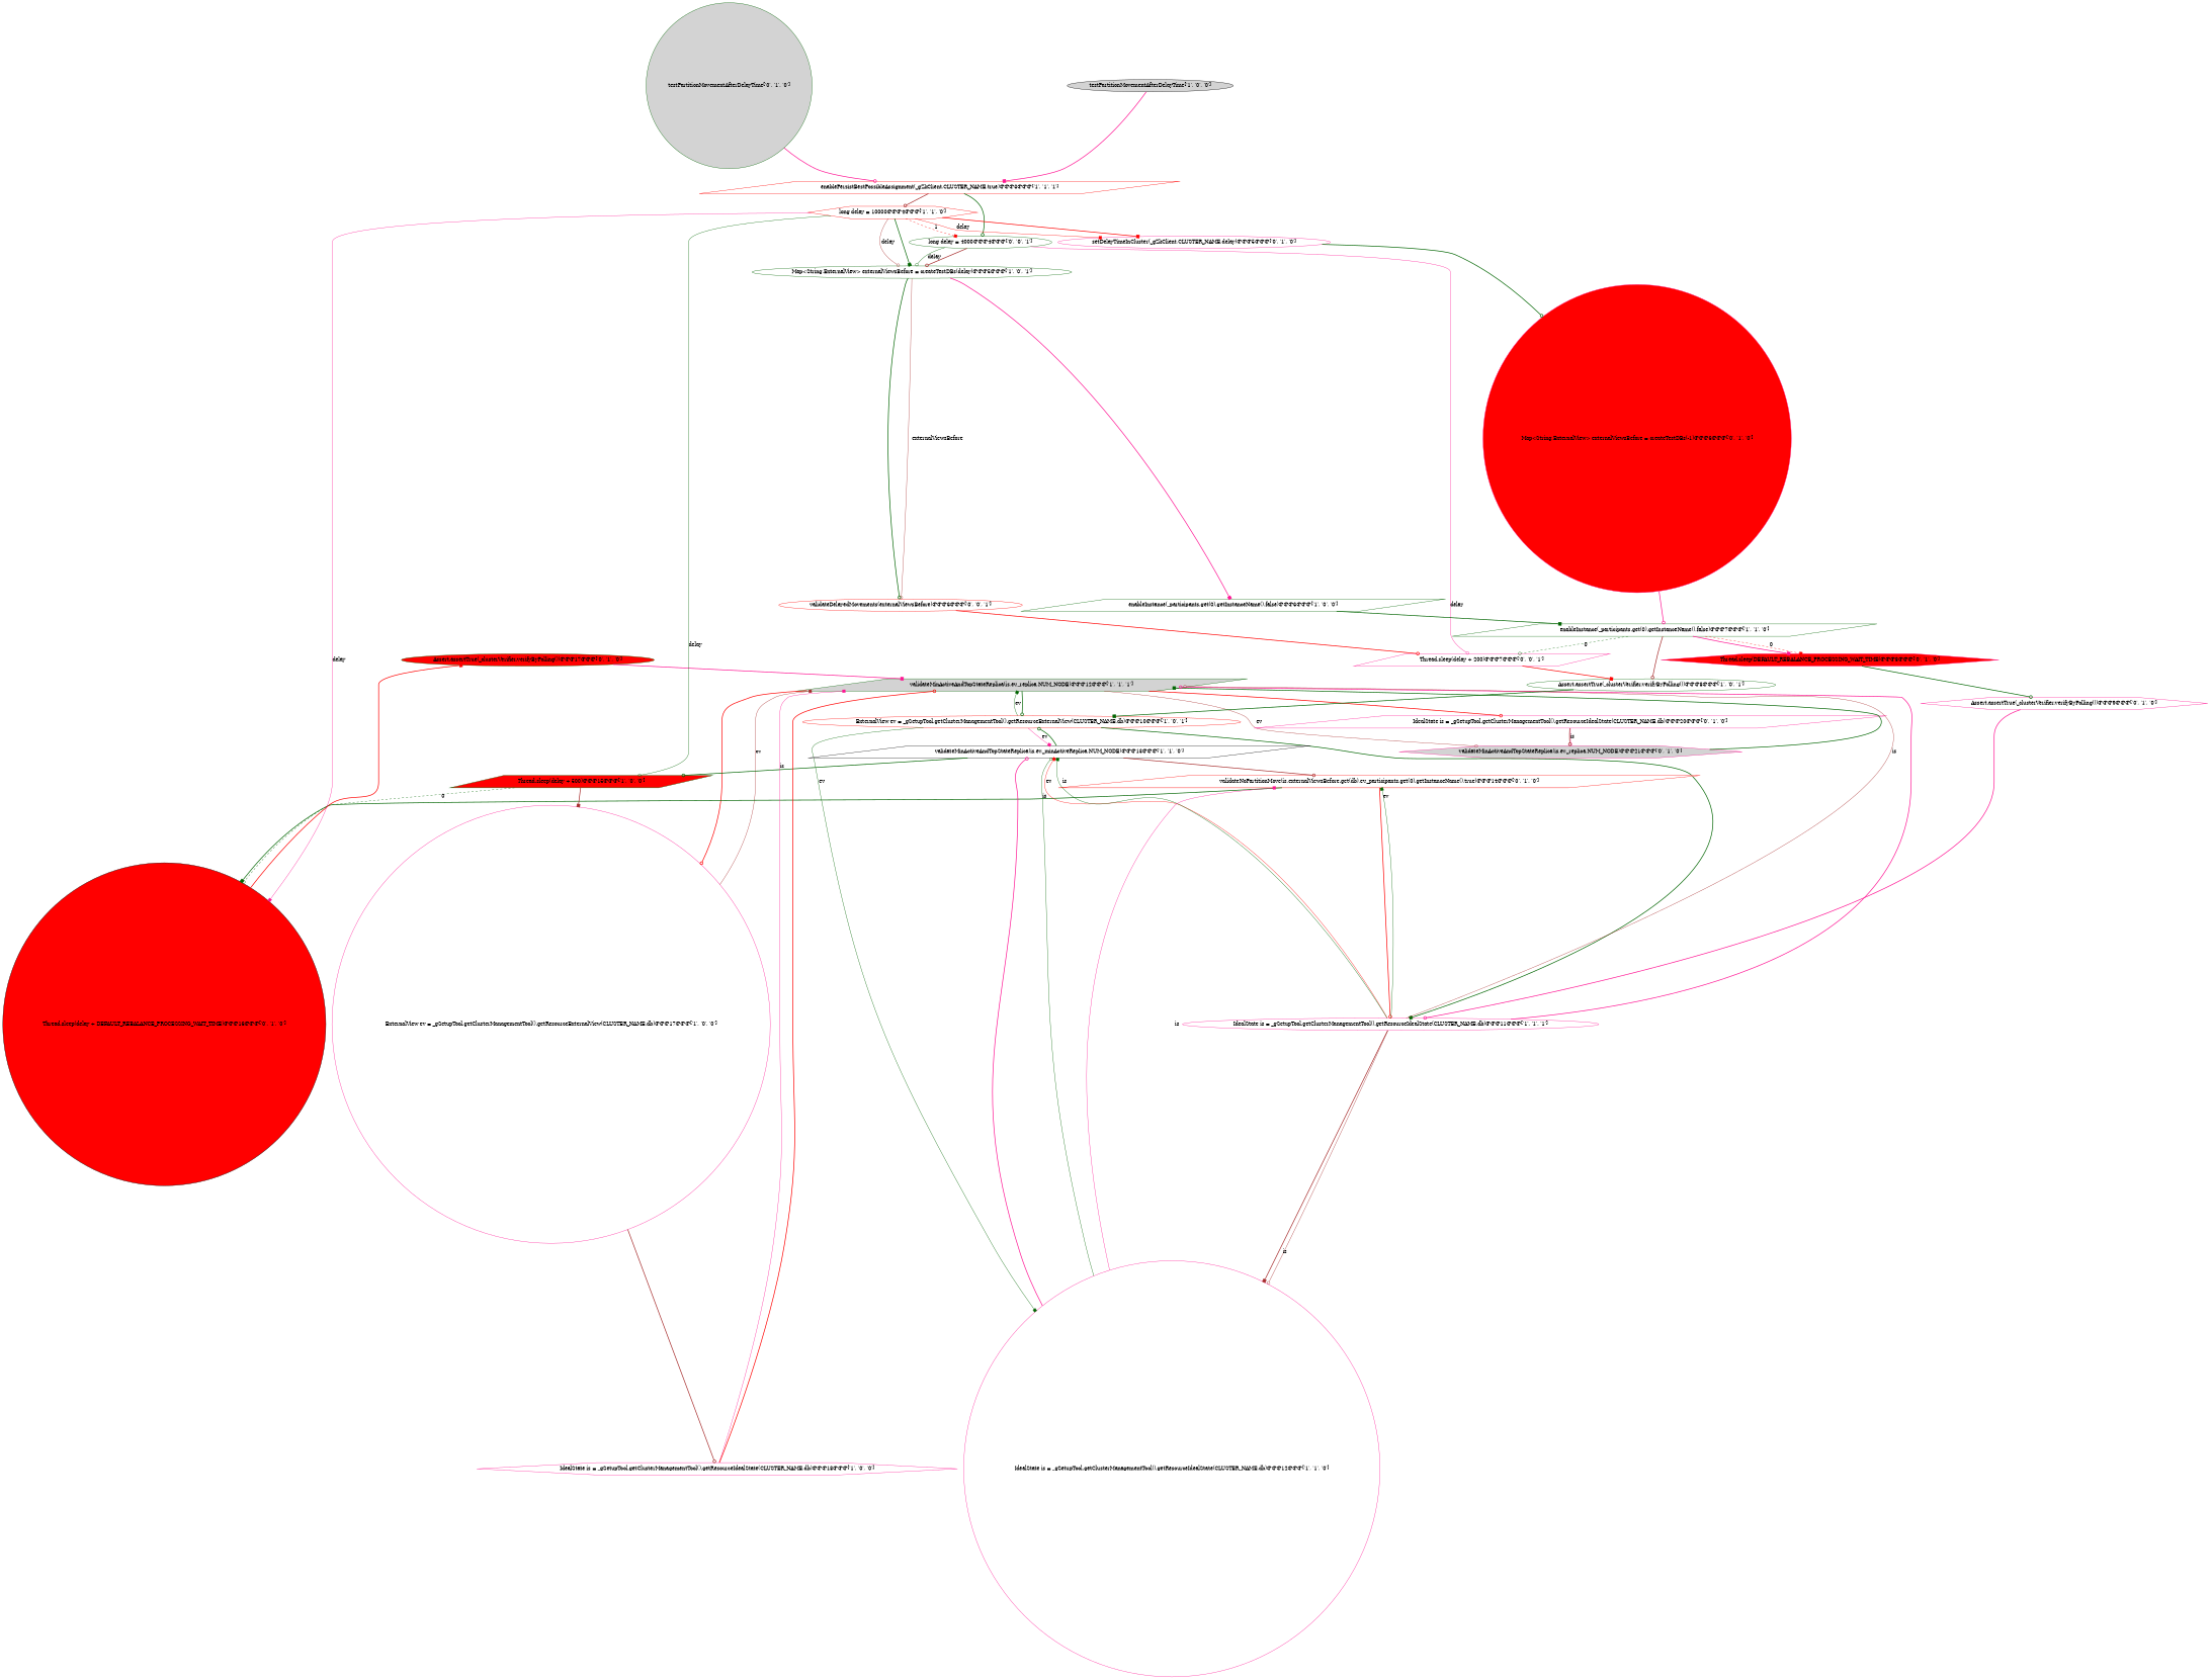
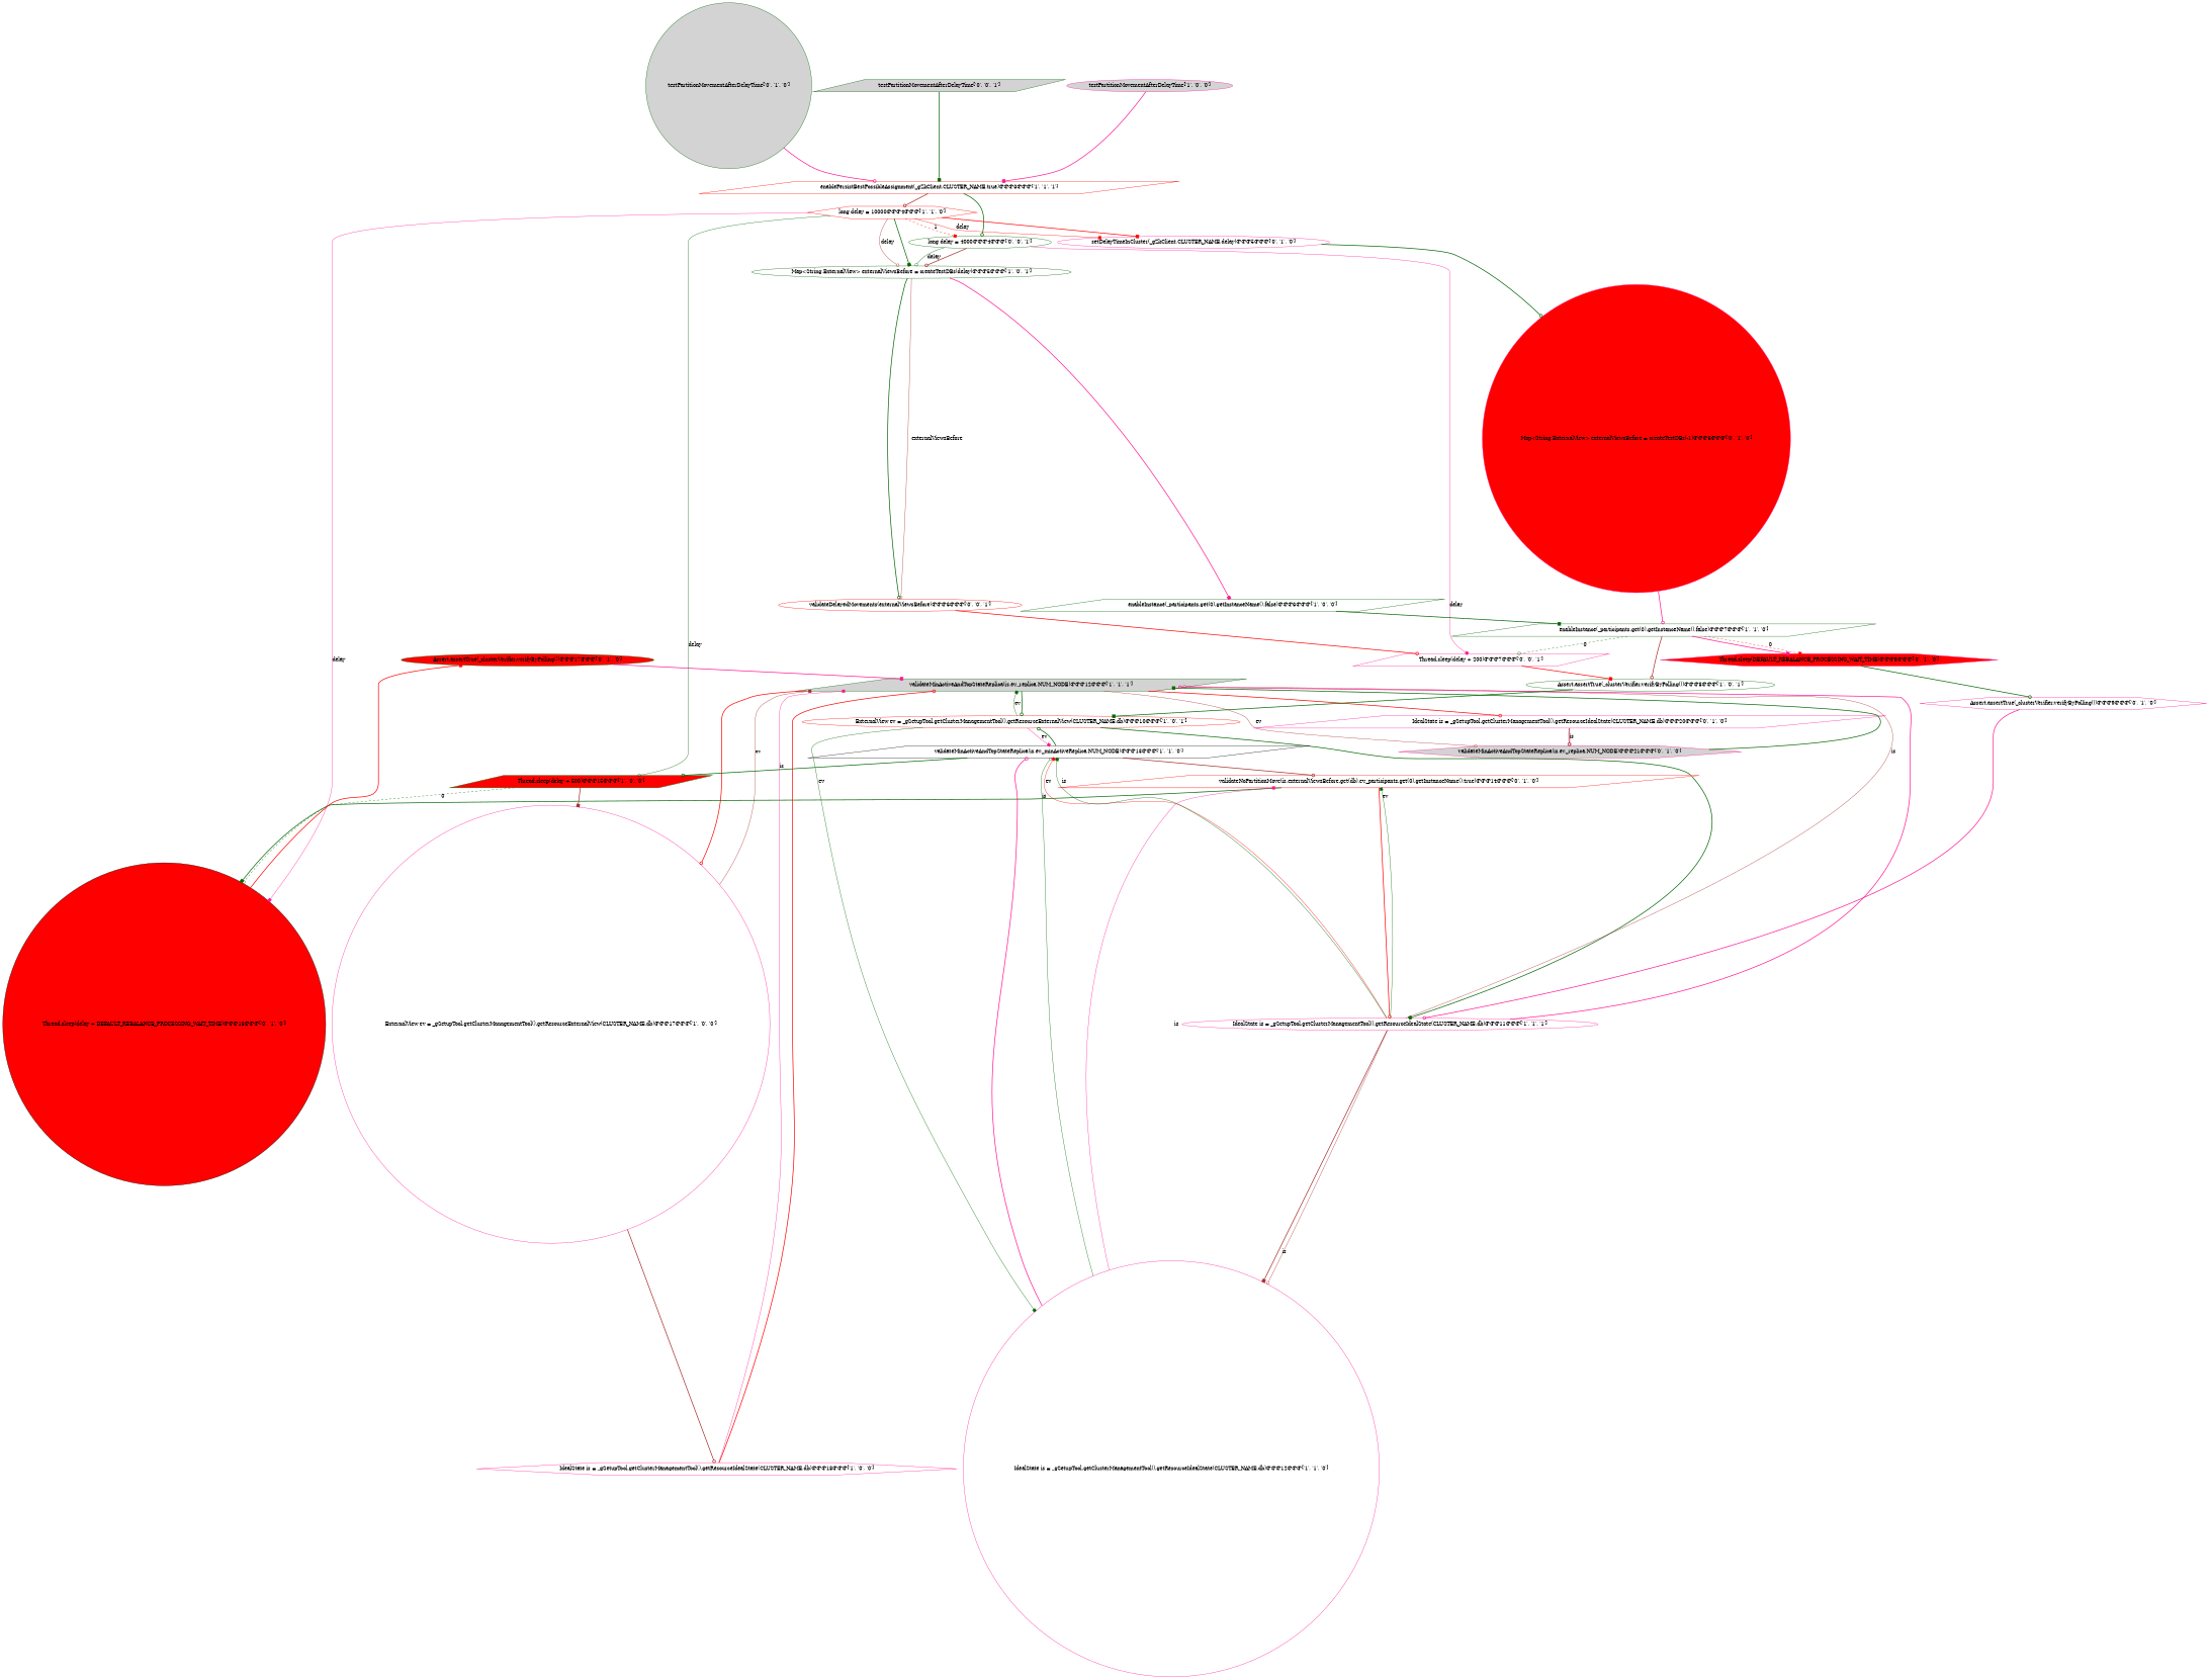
  digraph {
    node [color=deeppink fillcolor=white shape=parallelogram style=filled]
    edge [arrowhead=odot color=darkgreen style=bold]
    n1 [color=darkgreen fillcolor=red label="Assert.assertTrue(_clusterVerifier.verifyByPolling())@@@17@@@['0', '1', '0']" shape=ellipse]
    n2 [color=darkgreen fillcolor=lightgray label="validateMinActiveAndTopStateReplica(is,ev,_replica,NUM_NODE)@@@12@@@['1', '1', '1']"]
    n3 [fillcolor=lightgray label="validateMinActiveAndTopStateReplica(is,ev,_replica,NUM_NODE)@@@21@@@['0', '1', '0']" shape=hexagon]
    n4 [color=red label="ExternalView ev = _gSetupTool.getClusterManagementTool().getResourceExternalView(CLUSTER_NAME,db)@@@10@@@['1', '0', '1']" shape=ellipse]
    n5 [label="IdealState is = _gSetupTool.getClusterManagementTool().getResourceIdealState(CLUSTER_NAME,db)@@@20@@@['0', '1', '0']"]
    n6 [label="ExternalView ev = _gSetupTool.getClusterManagementTool().getResourceExternalView(CLUSTER_NAME,db)@@@17@@@['1', '0', '0']" shape=circle]
    n7 [color=red label="validateNoPartitionMove(is,externalViewsBefore.get(db),ev,_participants.get(0).getInstanceName(),true)@@@14@@@['0', '1', '0']"]
    n8 [label="IdealState is = _gSetupTool.getClusterManagementTool().getResourceIdealState(CLUSTER_NAME,db)@@@11@@@['1', '1', '1']" shape=ellipse]
    n9 [color=black fillcolor=red label="Thread.sleep(delay + DEFAULT_REBALANCE_PROCESSING_WAIT_TIME)@@@16@@@['0', '1', '0']" shape=circle]
    n10 [label="IdealState is = _gSetupTool.getClusterManagementTool().getResourceIdealState(CLUSTER_NAME,db)@@@12@@@['1', '1', '0']" shape=circle]
    n11 [color=black label="validateMinActiveAndTopStateReplica(is,ev,_minActiveReplica,NUM_NODE)@@@13@@@['1', '1', '0']"]
    n12 [color=darkgreen fillcolor=red label="Thread.sleep(delay + 500)@@@15@@@['1', '0', '0']"]
    n13 [color=red label="enablePersistBestPossibleAssignment(_gZkClient,CLUSTER_NAME,true)@@@3@@@['1', '1', '1']"]
    n14 [color=red label="long delay = 10000@@@4@@@['1', '1', '0']" shape=hexagon]
    n15 [color=darkgreen label="long delay = 4000@@@4@@@['0', '0', '1']" shape=ellipse]
    n16 [label="setDelayTimeInCluster(_gZkClient,CLUSTER_NAME,delay)@@@5@@@['0', '1', '0']" shape=ellipse]
    n17 [color=darkgreen label="Map<String,ExternalView> externalViewsBefore = createTestDBs(delay)@@@5@@@['1', '0', '1']" shape=ellipse]
    n18 [label="Thread.sleep(delay + 200)@@@7@@@['0', '0', '1']"]
    n19 [color=darkgreen fillcolor=lightgray label="testPartitionMovementAfterDelayTime['0', '1', '0']" shape=circle]
    n20 [label="Assert.assertTrue(_clusterVerifier.verifyByPolling())@@@9@@@['0', '1', '0']" shape=hexagon]
    n21 [fillcolor=red label="Thread.sleep(DEFAULT_REBALANCE_PROCESSING_WAIT_TIME)@@@8@@@['0', '1', '0']" shape=hexagon]
-   n23 [color=black fillcolor=lightgray label="testPartitionMovementAfterDelayTime['1', '0', '0']" shape=ellipse]
+   n22 [color=darkgreen fillcolor=lightgray label="testPartitionMovementAfterDelayTime['0', '0', '1']"]
+   n23 [fillcolor=lightgray label="testPartitionMovementAfterDelayTime['1', '0', '0']" shape=ellipse]
    n24 [fillcolor=red label="Map<String,ExternalView> externalViewsBefore = createTestDBs(-1)@@@6@@@['0', '1', '0']" shape=circle]
    n25 [color=darkgreen label="enableInstance(_participants.get(0).getInstanceName(),false)@@@7@@@['1', '1', '0']"]
    n26 [color=darkgreen label="Assert.assertTrue(_clusterVerifier.verifyByPolling())@@@8@@@['1', '0', '1']" shape=ellipse]
    n27 [color=red label="validateDelayedMovements(externalViewsBefore)@@@6@@@['0', '0', '1']" shape=ellipse]
    n28 [label="IdealState is = _gSetupTool.getClusterManagementTool().getResourceIdealState(CLUSTER_NAME,db)@@@18@@@['1', '0', '0']" shape=hexagon]
    n29 [color=darkgreen label="enableInstance(_participants.get(0).getInstanceName(),false)@@@6@@@['1', '0', '0']"]
    n1 -> n2 [arrowhead=box color=deeppink]
    n2 -> n3 [color=brown label=ev style=solid]
    n2 -> n4
    n2 -> n5 [color=red]
    n2 -> n6 [color=red]
    n3 -> n2 [arrowhead=box]
    n4 -> n2 [arrowhead=box label=ev style=solid]
    n4 -> n8 [arrowhead=box]
    n4 -> n10 [arrowhead=box label=ev style=solid]
    n4 -> n11 [arrowhead=box color=deeppink label=ev style=solid]
    n5 -> n3 [color=deeppink label=is style=solid]
    n5 -> n3 [color=brown]
    n6 -> n2 [arrowhead=box color=brown label=ev style=solid]
    n6 -> n28 [color=brown]
    n7 -> n8 [color=red]
    n7 -> n9 [arrowhead=box]
    n8 -> n2 [color=deeppink]
    n8 -> n2 [color=brown label=is style=solid]
    n8 -> n7 [arrowhead=box label=ev style=solid]
    n8 -> n10 [arrowhead=box color=brown]
    n8 -> n10 [color=brown label=is style=solid]
    n8 -> n11 [arrowhead=box color=red label=ev style=solid]
    n8 -> n11 [arrowhead=box label=is style=solid]
    n9 -> n1 [arrowhead=box color=red]
    n10 -> n7 [arrowhead=box color=deeppink label=is style=solid]
    n10 -> n11 [color=deeppink]
    n10 -> n11 [label=is style=solid]
    n11 -> n4
    n11 -> n7 [color=brown]
    n11 -> n12
    n12 -> n6 [arrowhead=box color=brown]
    n12 -> n9 [label=0 style=dashed]
    n13 -> n14 [color=brown]
    n13 -> n15
    n14 -> n9 [arrowhead=box color=deeppink label=delay style=solid]
    n14 -> n12 [label=delay style=solid]
    n14 -> n15 [arrowhead=box color=red label=1 style=dashed]
    n14 -> n16 [arrowhead=box color=red label=delay style=solid]
    n14 -> n16 [arrowhead=box color=red]
    n14 -> n17 [color=brown label=delay style=solid]
    n14 -> n17 [arrowhead=box]
    n15 -> n17 [color=brown]
    n15 -> n17 [label=delay style=solid]
-   n15 -> n18 [color=deeppink label=delay style=solid]
+   n15 -> n18 [arrowhead=box color=deeppink label=delay style=solid]
    n16 -> n24
    n17 -> n27
    n17 -> n27 [color=brown label=externalViewsBefore style=solid]
    n17 -> n29 [arrowhead=box color=deeppink]
    n18 -> n26 [arrowhead=box color=red]
    n19 -> n13 [color=deeppink]
    n20 -> n8 [color=deeppink]
    n21 -> n20
+   n22 -> n13 [arrowhead=box]
    n23 -> n13 [arrowhead=box color=deeppink]
    n24 -> n25 [color=deeppink]
    n25 -> n18 [label=0 style=dashed]
    n25 -> n21 [arrowhead=box color=deeppink]
    n25 -> n21 [arrowhead=box color=red label=0 style=dashed]
    n25 -> n26 [color=brown]
    n26 -> n4 [arrowhead=box]
    n27 -> n18 [color=red]
    n28 -> n2 [arrowhead=box color=deeppink label=is style=solid]
    n28 -> n2 [color=red]
    n29 -> n25 [arrowhead=box]
  }
